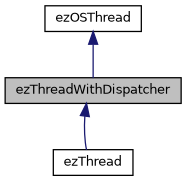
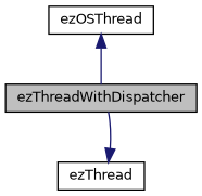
  digraph {
    node [color=black fillcolor=white fontname=Helvetica fontsize=10 shape=record style=filled]
    edge [color=midnightblue dir=back fontname=Helvetica fontsize=10 labelfontname=Helvetica labelfontsize=10 style=solid]
    n1 [fillcolor=grey75 fontcolor=black height=0.2 label=ezThreadWithDispatcher width=0.4]
    n2 [height=0.2 label=ezThread width=0.4]
    n3 [height=0.2 label=ezOSThread width=0.4]
-   n1 -> n2
+   n2 -> n1
    n3 -> n1
  }
